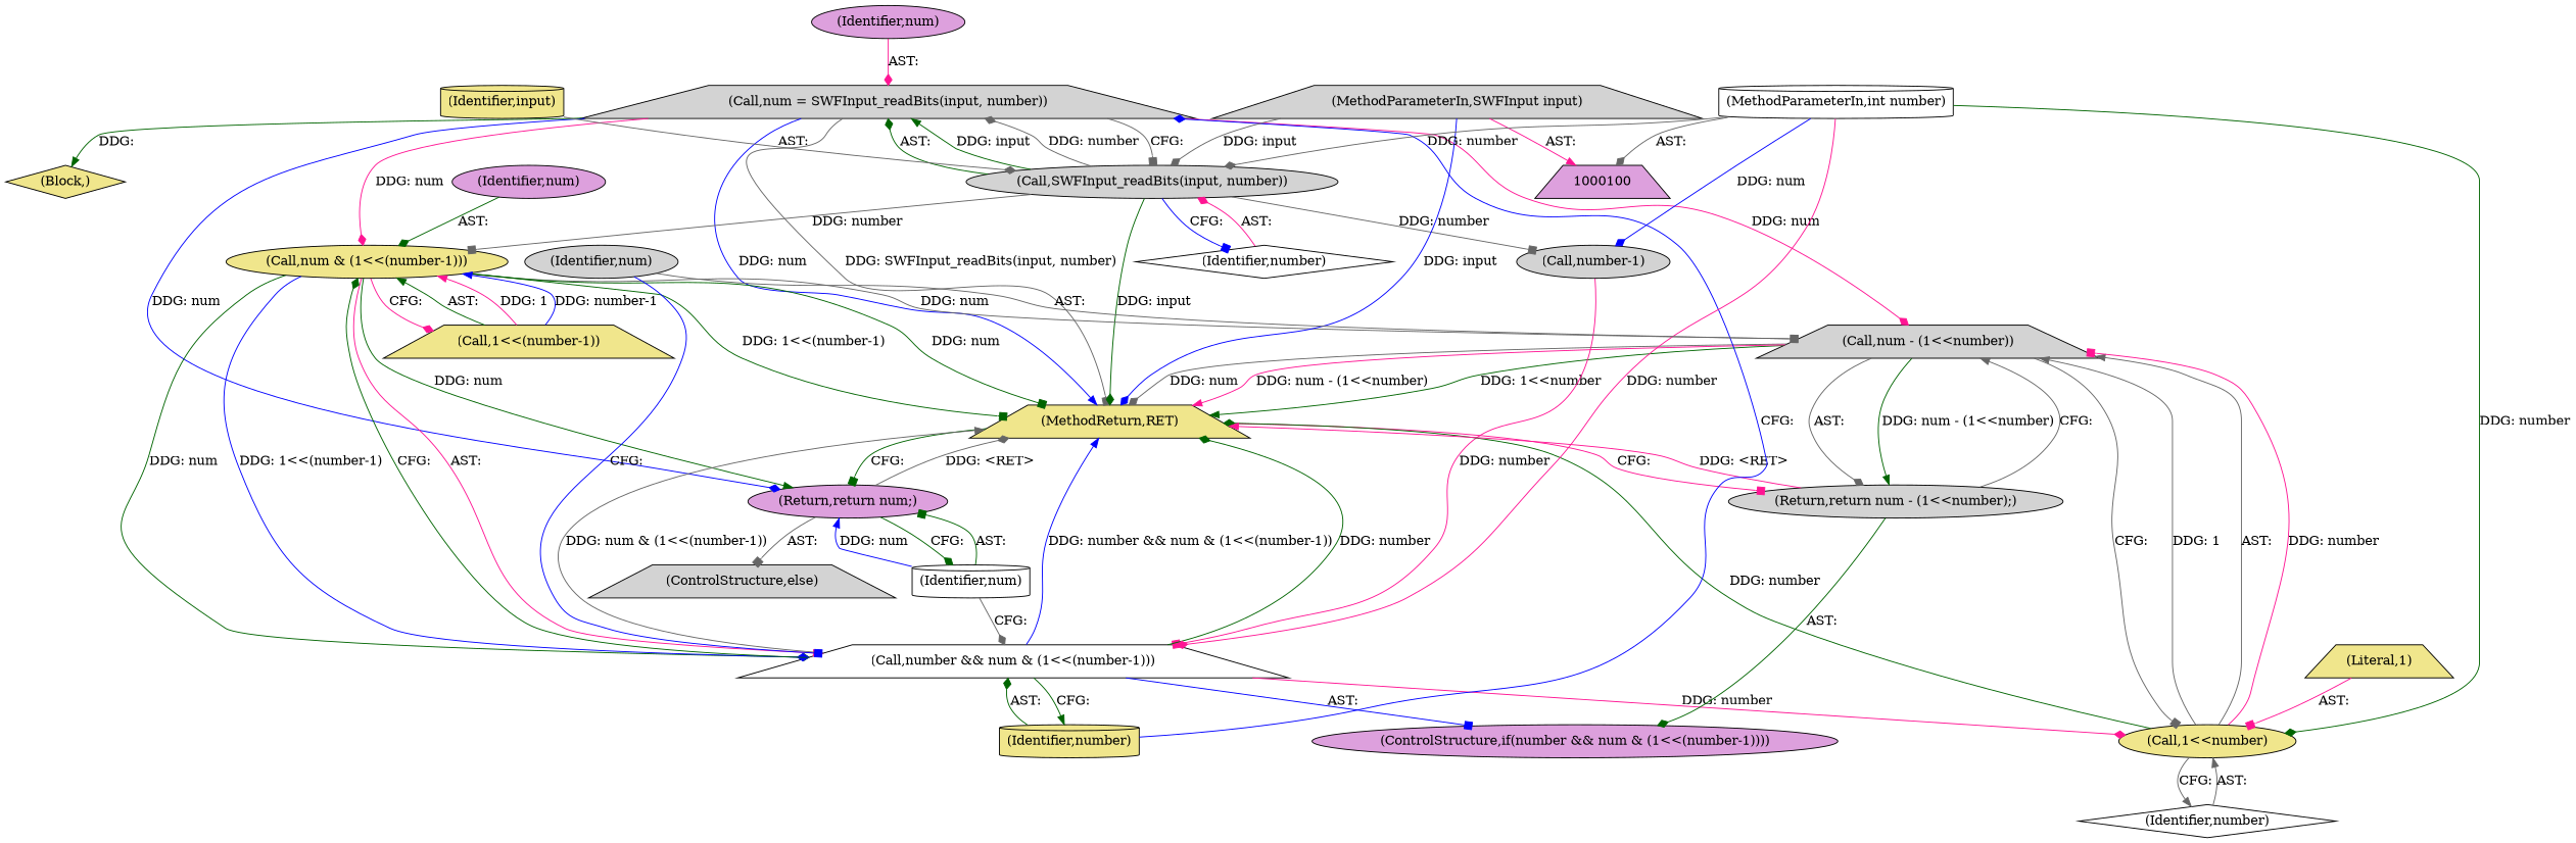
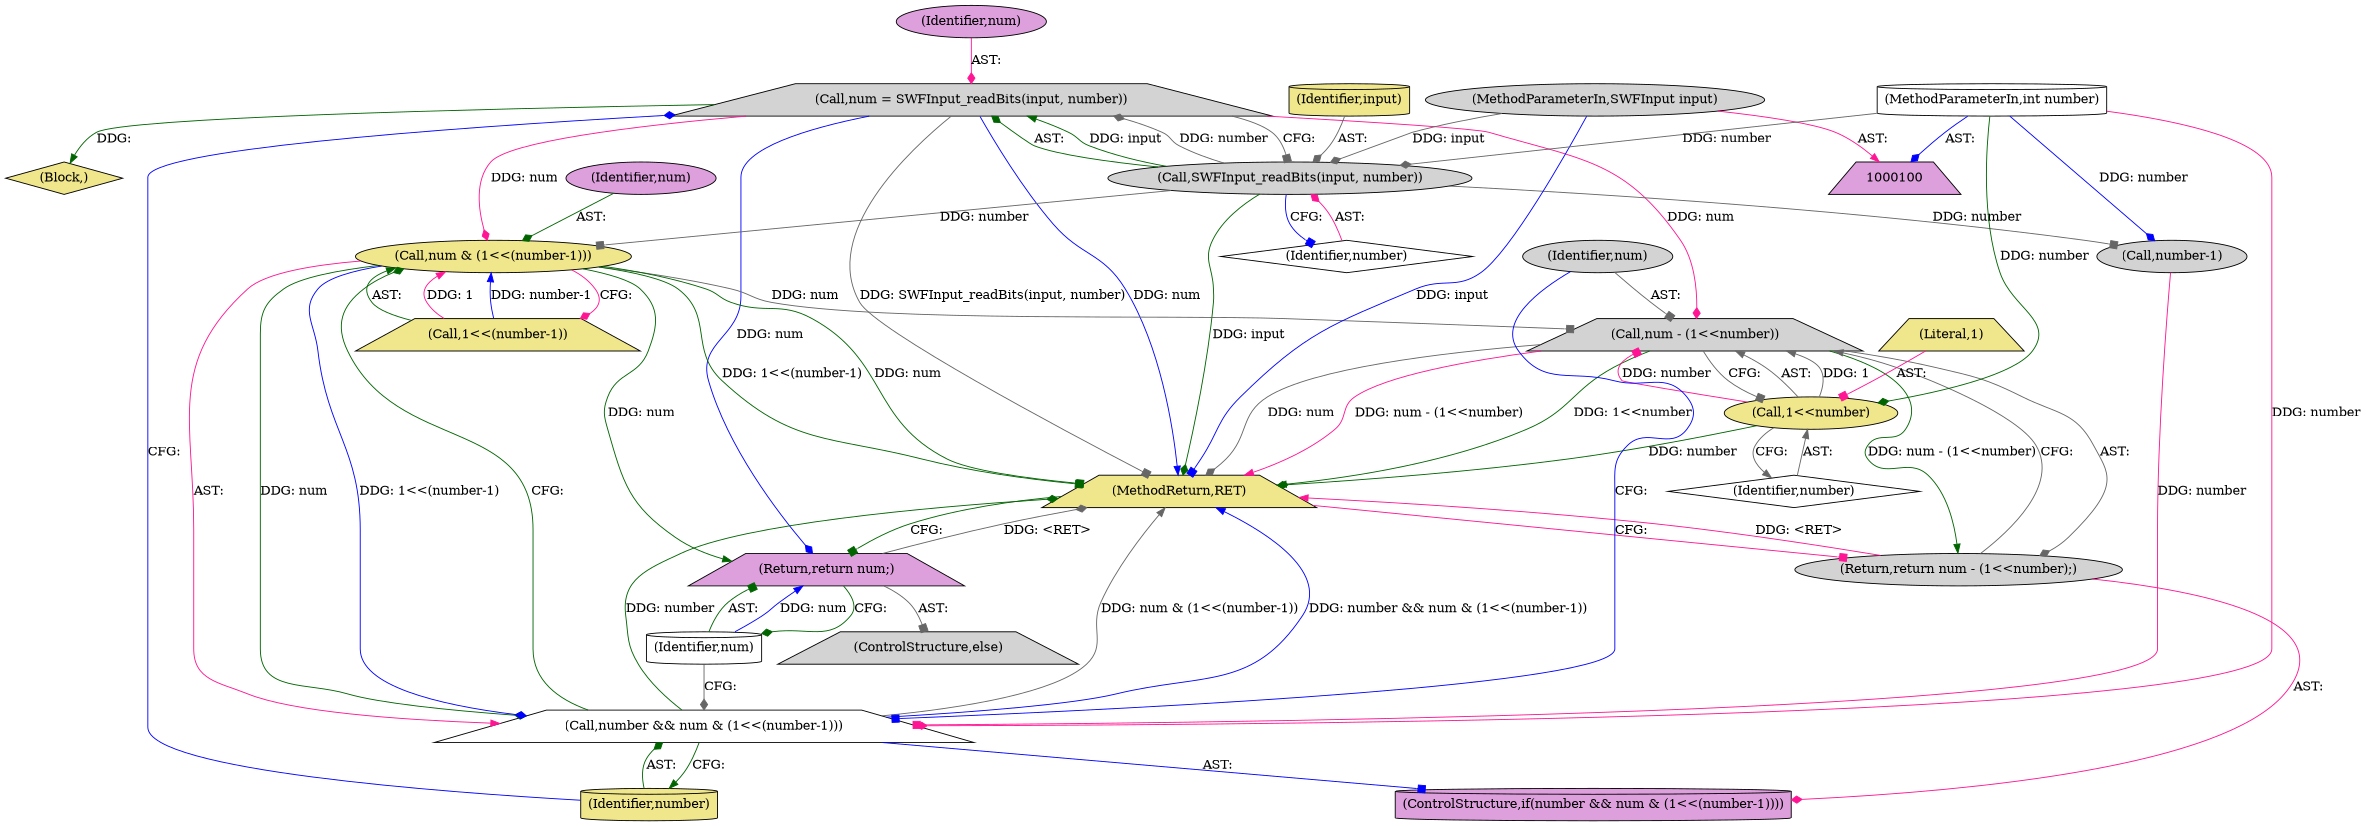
  digraph {
    node [fillcolor=lightgrey shape=ellipse style=filled]
    edge [arrowhead=diamond color=gray40]
    n1 [label="(Call,num = SWFInput_readBits(input, number))" shape=trapezium]
    n2 [label="(Call,SWFInput_readBits(input, number))"]
    n3 [fillcolor=khaki label="(Call,num & (1<<(number-1)))"]
    n4 [label="(Call,num - (1<<number))" shape=trapezium]
-   n5 [fillcolor=plum label="(Return,return num;)"]
+   n5 [fillcolor=plum label="(Return,return num;)" shape=trapezium]
    n6 [fillcolor=khaki label="(MethodReturn,RET)" shape=trapezium]
    n7 [fillcolor=khaki label="(Block,)" shape=diamond]
    n8 [label="(Call,number-1)"]
    n9 [fillcolor=white label="(Identifier,number)" shape=diamond]
    n10 [fillcolor=white label="(Call,number && num & (1<<(number-1)))" shape=trapezium]
    n11 [fillcolor=khaki label="(Call,1<<(number-1))" shape=trapezium]
    n12 [fillcolor=khaki label="(Call,1<<number)"]
    n13 [label="(Return,return num - (1<<number);)"]
    n14 [label="(ControlStructure,else)" shape=trapezium]
    n15 [fillcolor=white label="(Identifier,num)" shape=cylinder]
    n16 [fillcolor=khaki label="(Identifier,number)" shape=cylinder]
-   n17 [fillcolor=plum label="(ControlStructure,if(number && num & (1<<(number-1))))"]
-   n18 [label="(MethodParameterIn,SWFInput input)" shape=trapezium]
+   n17 [fillcolor=plum label="(ControlStructure,if(number && num & (1<<(number-1))))" shape=cylinder]
+   n18 [label="(MethodParameterIn,SWFInput input)"]
    1000100 [fillcolor=plum shape=trapezium]
    n20 [fillcolor=white label="(MethodParameterIn,int number)" shape=cylinder]
    n21 [fillcolor=white label="(Identifier,number)" shape=diamond]
    n22 [fillcolor=plum label="(Identifier,num)"]
    n23 [fillcolor=plum label="(Identifier,num)"]
    n24 [fillcolor=khaki label="(Literal,1)" shape=trapezium]
    n25 [label="(Identifier,num)"]
    n26 [fillcolor=khaki label="(Identifier,input)" shape=cylinder]
    n1 -> n2 [arrowhead=box label="CFG: "]
    n1 -> n3 [color=deeppink label="DDG: num"]
    n1 -> n4 [color=deeppink label="DDG: num"]
    n1 -> n5 [color=blue label="DDG: num"]
    n1 -> n6 [arrowhead=box label="DDG: SWFInput_readBits(input, number)"]
    n1 -> n6 [arrowhead=normal color=blue label="DDG: num"]
    n1 -> n7 [arrowhead=normal color=darkgreen label="DDG: "]
    n2 -> n1 [color=darkgreen label="AST: "]
    n2 -> n1 [arrowhead=normal color=darkgreen label="DDG: input"]
    n2 -> n1 [label="DDG: number"]
    n2 -> n3 [arrowhead=box label="DDG: number"]
    n2 -> n6 [color=darkgreen label="DDG: input"]
    n2 -> n8 [arrowhead=box label="DDG: number"]
    n2 -> n9 [arrowhead=box color=blue label="CFG: "]
    n3 -> n4 [arrowhead=box label="DDG: num"]
    n3 -> n5 [arrowhead=normal color=darkgreen label="DDG: num"]
    n3 -> n6 [arrowhead=box color=darkgreen label="DDG: num"]
    n3 -> n6 [arrowhead=box color=darkgreen label="DDG: 1<<(number-1)"]
    n3 -> n10 [arrowhead=normal color=deeppink label="AST: "]
    n3 -> n10 [color=darkgreen label="DDG: num"]
    n3 -> n10 [color=blue label="DDG: 1<<(number-1)"]
    n3 -> n11 [color=deeppink label="CFG: "]
    n4 -> n6 [arrowhead=normal color=darkgreen label="DDG: 1<<number"]
    n4 -> n6 [label="DDG: num"]
    n4 -> n6 [arrowhead=normal color=deeppink label="DDG: num - (1<<number)"]
    n4 -> n12 [arrowhead=box label="CFG: "]
    n4 -> n13 [label="AST: "]
    n4 -> n13 [arrowhead=normal color=darkgreen label="DDG: num - (1<<number)"]
    n5 -> n6 [label="DDG: <RET>"]
    n5 -> n14 [arrowhead=box label="AST: "]
    n5 -> n15 [color=darkgreen label="CFG: "]
    n6 -> n5 [arrowhead=box color=darkgreen label="CFG: "]
    n6 -> n13 [arrowhead=box color=deeppink label="CFG: "]
    n8 -> n10 [arrowhead=box color=deeppink label="DDG: number"]
    n9 -> n2 [color=deeppink label="AST: "]
    n10 -> n3 [color=darkgreen label="CFG: "]
    n10 -> n6 [arrowhead=normal color=blue label="DDG: number && num & (1<<(number-1))"]
    n10 -> n6 [color=darkgreen label="DDG: number"]
    n10 -> n6 [arrowhead=normal label="DDG: num & (1<<(number-1))"]
-   n10 -> n12 [color=deeppink label="DDG: number"]
    n10 -> n16 [arrowhead=normal color=darkgreen label="CFG: "]
    n10 -> n17 [arrowhead=box color=blue label="AST: "]
    n11 -> n3 [arrowhead=normal color=darkgreen label="AST: "]
    n11 -> n3 [arrowhead=normal color=deeppink label="DDG: 1"]
    n11 -> n3 [arrowhead=normal color=blue label="DDG: number-1"]
    n12 -> n4 [arrowhead=normal label="AST: "]
    n12 -> n4 [arrowhead=normal label="DDG: 1"]
    n12 -> n4 [arrowhead=box color=deeppink label="DDG: number"]
    n12 -> n6 [color=darkgreen label="DDG: number"]
    n12 -> n21 [arrowhead=normal label="CFG: "]
    n13 -> n4 [arrowhead=normal label="CFG: "]
    n13 -> n6 [arrowhead=normal color=deeppink label="DDG: <RET>"]
-   n13 -> n17 [color=darkgreen label="AST: "]
+   n13 -> n17 [color=deeppink label="AST: "]
    n15 -> n5 [arrowhead=box color=darkgreen label="AST: "]
    n15 -> n5 [arrowhead=normal color=blue label="DDG: num"]
    n15 -> n10 [label="CFG: "]
    n16 -> n1 [color=blue label="CFG: "]
    n16 -> n10 [color=darkgreen label="AST: "]
    n18 -> n2 [label="DDG: input"]
-   n18 -> n6 [color=blue label="DDG: input"]
+   n18 -> n6 [arrowhead=box color=blue label="DDG: input"]
    n18 -> 1000100 [arrowhead=normal color=deeppink label="AST: "]
    n20 -> n2 [label="DDG: number"]
-   n20 -> n8 [color=blue label="DDG: num"]
+   n20 -> n8 [color=blue label="DDG: number"]
    n20 -> n10 [color=deeppink label="DDG: number"]
    n20 -> n12 [color=darkgreen label="DDG: number"]
-   n20 -> 1000100 [label="AST: "]
+   n20 -> 1000100 [color=blue label="AST: "]
    n21 -> n12 [arrowhead=normal label="AST: "]
    n22 -> n3 [color=darkgreen label="AST: "]
    n23 -> n1 [color=deeppink label="AST: "]
    n24 -> n12 [arrowhead=box color=deeppink label="AST: "]
    n25 -> n4 [arrowhead=box label="AST: "]
    n25 -> n10 [arrowhead=box color=blue label="CFG: "]
    n26 -> n2 [label="AST: "]
  }
